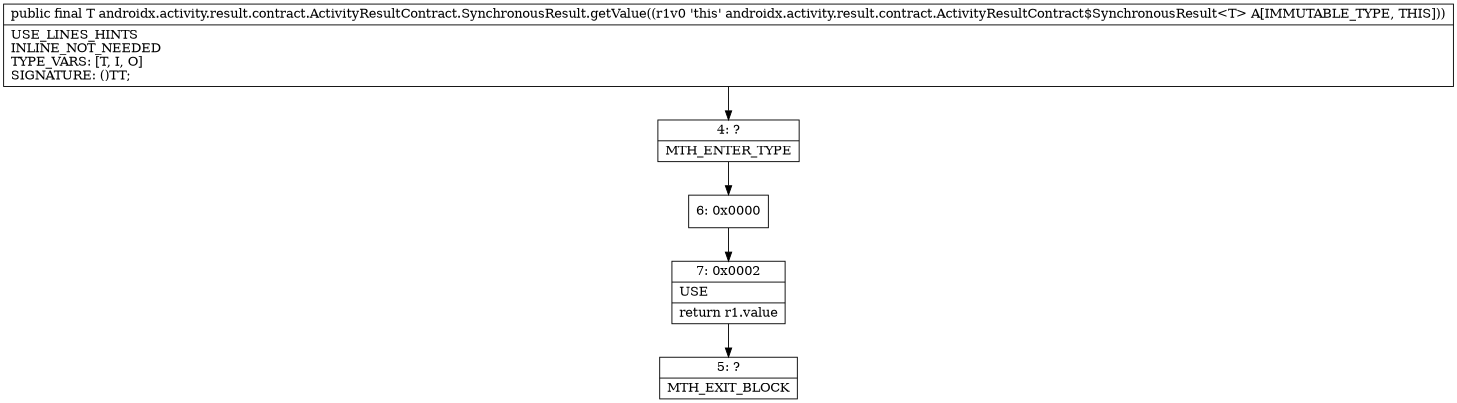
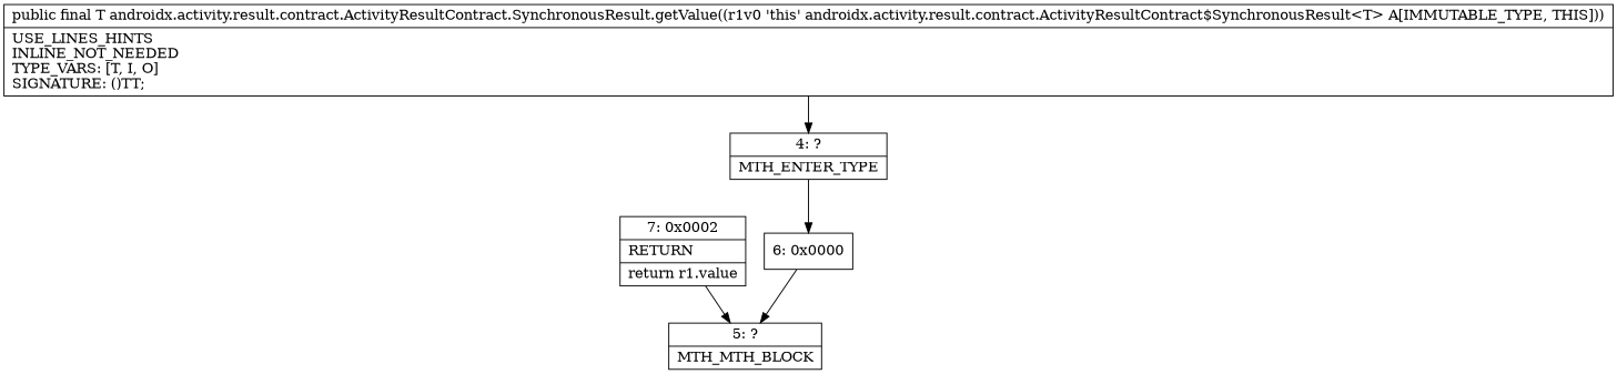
  digraph {
    node [shape=record]
    n1 [label="{4\:\ ?|MTH_ENTER_TYPE\l}"]
    n2 [label="{6\:\ 0x0000}"]
-   n3 [label="{7\:\ 0x0002|USE\l|return r1.value\l}"]
-   n4 [label="{5\:\ ?|MTH_EXIT_BLOCK\l}"]
+   n3 [label="{7\:\ 0x0002|RETURN\l|return r1.value\l}"]
+   n4 [label="{5\:\ ?|MTH_MTH_BLOCK\l}"]
    n5 [label="{public final T androidx.activity.result.contract.ActivityResultContract.SynchronousResult.getValue((r1v0 'this' androidx.activity.result.contract.ActivityResultContract$SynchronousResult\<T\> A[IMMUTABLE_TYPE, THIS]))  | USE_LINES_HINTS\lINLINE_NOT_NEEDED\lTYPE_VARS: [T, I, O]\lSIGNATURE: ()TT;\l}"]
    n1 -> n2
-   n2 -> n3
+   n2 -> n4
    n3 -> n4
    n5 -> n1
  }
